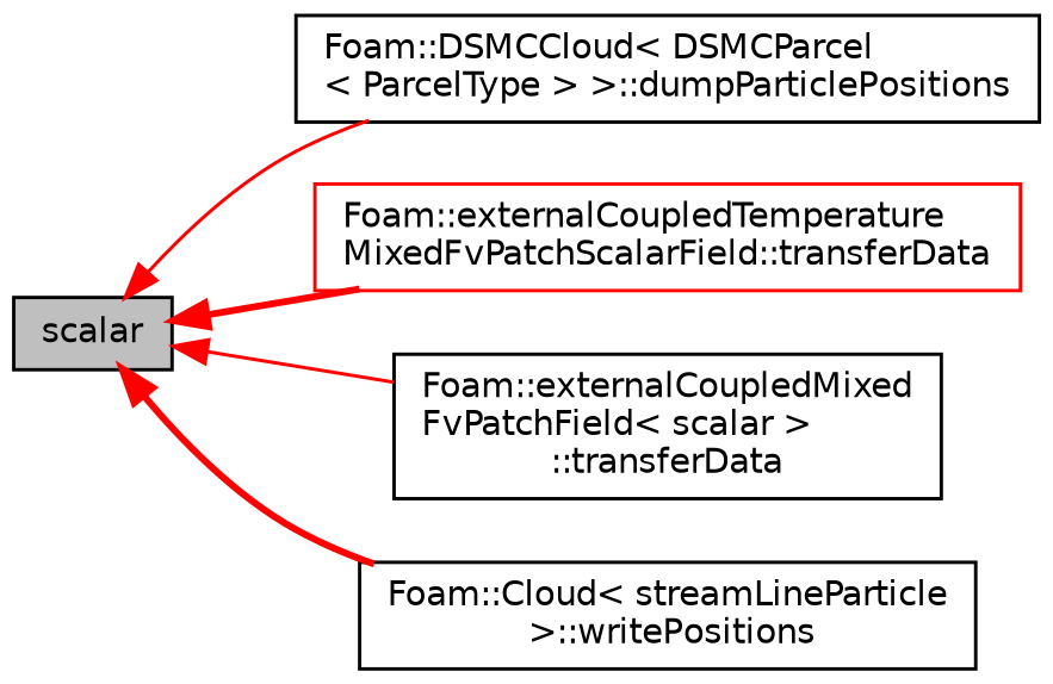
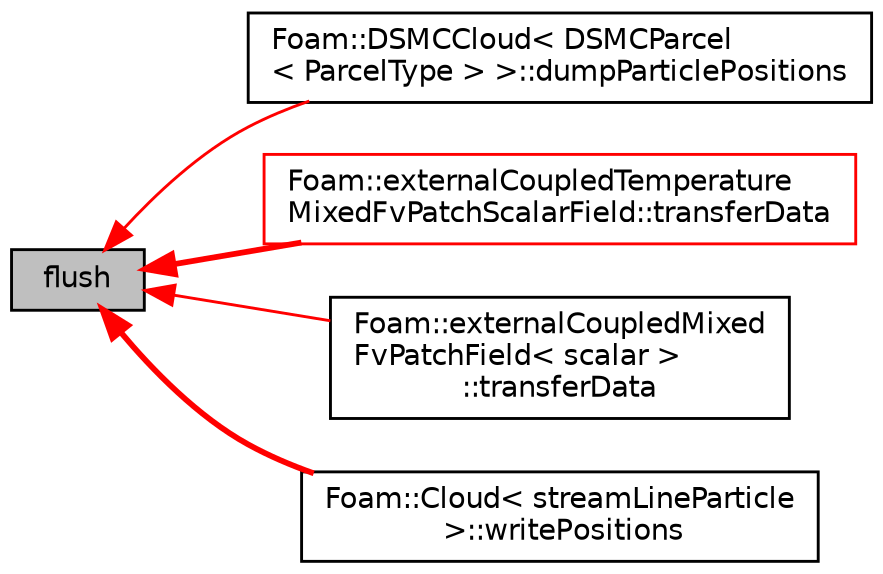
  digraph {
    rankdir=LR
    node [color=black fontname=Helvetica fontsize=10 shape=record]
    edge [color=red dir=back fontname=Helvetica fontsize=10 labelfontname=Helvetica labelfontsize=10 style=solid]
-   n1 [fillcolor=grey75 fontcolor=black height=0.2 label=scalar style=filled width=0.4]
+   n1 [fillcolor=grey75 fontcolor=black height=0.2 label=flush style=filled width=0.4]
    n2 [height=0.2 label="Foam::DSMCCloud\< DSMCParcel\l\< ParcelType \> \>::dumpParticlePositions" width=0.4]
    n3 [color=red height=0.2 label="Foam::externalCoupledTemperature\lMixedFvPatchScalarField::transferData" width=0.4]
    n4 [height=0.2 label="Foam::externalCoupledMixed\lFvPatchField\< scalar \>\l::transferData" width=0.4]
    n5 [height=0.2 label="Foam::Cloud\< streamLineParticle\l \>::writePositions" width=0.4]
    n1 -> n2
    n1 -> n3 [style=bold]
    n1 -> n4
    n1 -> n5 [style=bold]
  }
